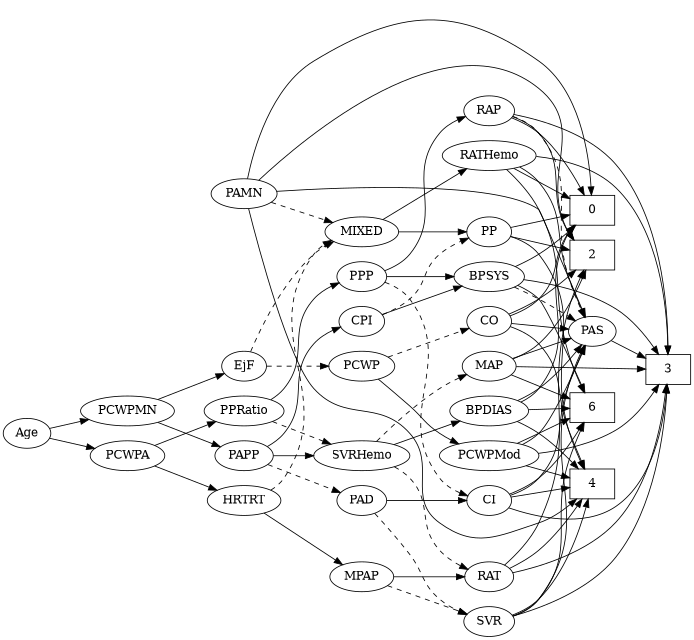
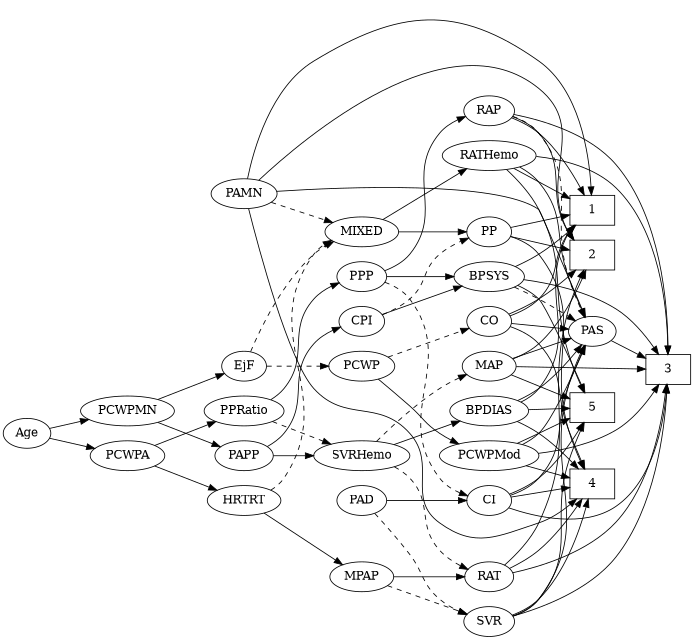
  strict digraph {
    fontname="DejaVu Serif"
    rankdir=LR
    node [fontname="DejaVu Serif"]
    edge [fontname="DejaVu Serif" style=solid]
-   1 [height=0.5 shape=box width=0.75 label=0]
+   1 [height=0.5 shape=box width=0.75]
    2 [height=0.5 shape=box width=0.75]
    3 [height=0.5 shape=box width=0.75]
    4 [height=0.5 shape=box width=0.75]
-   5 [height=0.5 shape=box width=0.75 label=6]
+   5 [height=0.5 shape=box width=0.75]
    Age [height=0.5 width=0.75]
    PCWPA [height=0.5 width=1.1555]
    PCWPMN [height=0.5 width=1.3902]
    PPRatio [height=0.5 width=1.1013]
    HRTRT [height=0.5 width=1.1013]
    EjF [height=0.5 width=0.75]
    PAPP [height=0.5 width=0.88464]
    SVRHemo [height=0.5 width=1.3902]
    PPP [height=0.5 width=0.75]
    MIXED [height=0.5 width=1.1193]
    MPAP [height=0.5 width=0.97491]
    PCWP [height=0.5 width=0.97491]
    PAD [height=0.5 width=0.79437]
    CPI [height=0.5 width=0.75]
    RATHemo [height=0.5 width=1.3721]
    PP [height=0.5 width=0.75]
    CO [height=0.5 width=0.75]
    PCWPMod [height=0.5 width=1.4443]
    PAMN [height=0.5 width=1.011]
    PAS [height=0.5 width=0.75]
    RAP [height=0.5 width=0.77632]
    RAT [height=0.5 width=0.75827]
    SVR [height=0.5 width=0.77632]
    BPSYS [height=0.5 width=1.0471]
    CI [height=0.5 width=0.75]
    BPDIAS [height=0.5 width=1.1735]
    MAP [height=0.5 width=0.84854]
    Age -> PCWPA
    Age -> PCWPMN
    PCWPA -> PPRatio
    PCWPA -> HRTRT
    PCWPMN -> EjF
    PCWPMN -> PAPP
    PPRatio -> SVRHemo [style=dashed]
    PPRatio -> PPP
    HRTRT -> MIXED [style=dashed]
    HRTRT -> MPAP
    EjF -> MIXED [style=dashed]
    EjF -> PCWP [style=dashed]
    PAPP -> SVRHemo
-   PAPP -> PAD [style=dashed]
    PAPP -> CPI
    SVRHemo -> RAT [style=dashed]
    SVRHemo -> BPDIAS
    SVRHemo -> MAP [style=dashed]
    PPP -> RAP
    PPP -> BPSYS
    PPP -> CI [style=dashed]
    MIXED -> RATHemo
    MIXED -> PP
    MPAP -> RAT
    MPAP -> SVR [style=dashed]
    PCWP -> CO [style=dashed]
    PCWP -> PCWPMod
    PAD -> SVR [style=dashed]
    PAD -> CI
    CPI -> PP [style=dashed]
    CPI -> BPSYS
    RATHemo -> 1
    RATHemo -> 3
    RATHemo -> 5
    RATHemo -> PAS
    PP -> 1
    PP -> 2
    PP -> 4
    CO -> 1
    CO -> 2
    CO -> 4
    CO -> PAS
    PCWPMod -> 3
    PCWPMod -> 4
    PCWPMod -> 5
    PCWPMod -> PAS
    PAMN -> 1
    PAMN -> 2
    PAMN -> 4
    PAMN -> MIXED [style=dashed]
    PAMN -> PAS
    PAS -> 3
    RAP -> 1
    RAP -> 2
    RAP -> 3
    RAP -> PAS [style=dashed]
    RAT -> 2
    RAT -> 3
    RAT -> 4
    SVR -> 3
    SVR -> 4
    SVR -> 5
    SVR -> PAS
    BPSYS -> 1
    BPSYS -> 3
    BPSYS -> 5
    BPSYS -> PAS [style=dashed]
    CI -> 3
    CI -> 4
    CI -> 5
    CI -> PAS
    BPDIAS -> 1
    BPDIAS -> 4
    BPDIAS -> 5
    BPDIAS -> PAS
    MAP -> 2
    MAP -> 3
    MAP -> 5
    MAP -> PAS
  }
